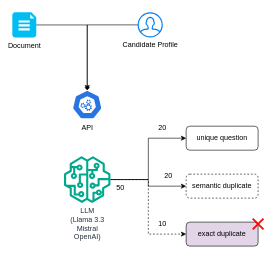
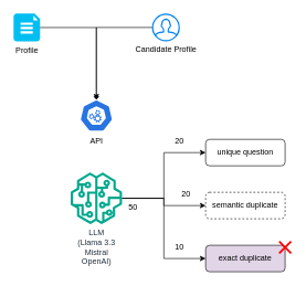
  <mxCell id="0" />
  <mxCell id="1" parent="0" />
- <mxCell id="2" value="Document" style="verticalLabelPosition=bottom;html=1;verticalAlign=top;align=center;strokeColor=none;fillColor=#00BEF2;shape=mxgraph.azure.file_2;pointerEvents=1;aspect=fixed;" vertex="1" parent="1"><mxGeometry x="20" y="20" width="40" height="42.11" as="geometry" /></mxCell>
+ <mxCell id="2" value="Profile" style="verticalLabelPosition=bottom;html=1;verticalAlign=top;align=center;strokeColor=none;fillColor=#00BEF2;shape=mxgraph.azure.file_2;pointerEvents=1;aspect=fixed;" vertex="1" parent="1"><mxGeometry x="20" y="20" width="40" height="42.11" as="geometry" /></mxCell>
  <mxCell id="3" style="edgeStyle=orthogonalEdgeStyle;rounded=0;orthogonalLoop=1;jettySize=auto;html=1;entryX=0.5;entryY=0;entryDx=0;entryDy=0;entryPerimeter=0;" edge="1" parent="1" source="4" target="5"><mxGeometry relative="1" as="geometry"><mxPoint x="140" y="150" as="targetPoint" /></mxGeometry></mxCell>
  <mxCell id="4" value="Candidate Profile" style="html=1;verticalLabelPosition=bottom;align=center;labelBackgroundColor=#ffffff;verticalAlign=top;strokeWidth=2;strokeColor=#0080F0;shadow=0;dashed=0;shape=mxgraph.ios7.icons.user;aspect=fixed;" vertex="1" parent="1"><mxGeometry x="230" y="21" width="40" height="40" as="geometry" /></mxCell>
  <mxCell id="5" value="API" style="aspect=fixed;sketch=0;html=1;dashed=0;whitespace=wrap;verticalLabelPosition=bottom;verticalAlign=top;fillColor=#2875E2;strokeColor=#ffffff;points=[[0.005,0.63,0],[0.1,0.2,0],[0.9,0.2,0],[0.5,0,0],[0.995,0.63,0],[0.72,0.99,0],[0.5,1,0],[0.28,0.99,0]];shape=mxgraph.kubernetes.icon2;prIcon=api" vertex="1" parent="1"><mxGeometry x="120" y="150" width="50" height="48" as="geometry" /></mxCell>
  <mxCell id="6" style="edgeStyle=orthogonalEdgeStyle;rounded=0;orthogonalLoop=1;jettySize=auto;html=1;entryX=0.5;entryY=0;entryDx=0;entryDy=0;entryPerimeter=0;endArrow=diamond;" edge="1" parent="1" source="2" target="5"><mxGeometry relative="1" as="geometry" /></mxCell>
  <mxCell id="7" style="edgeStyle=orthogonalEdgeStyle;rounded=0;orthogonalLoop=1;jettySize=auto;html=1;entryX=0;entryY=0.5;entryDx=0;entryDy=0;" edge="1" parent="1" source="10" target="11"><mxGeometry relative="1" as="geometry"><mxPoint x="270" y="220" as="targetPoint" /></mxGeometry></mxCell>
  <mxCell id="8" style="edgeStyle=orthogonalEdgeStyle;rounded=0;orthogonalLoop=1;jettySize=auto;html=1;entryX=0;entryY=0.5;entryDx=0;entryDy=0;" edge="1" parent="1" source="10" target="12"><mxGeometry relative="1" as="geometry" /></mxCell>
- <mxCell id="9" style="edgeStyle=orthogonalEdgeStyle;rounded=0;orthogonalLoop=1;jettySize=auto;html=1;entryX=0;entryY=0.5;entryDx=0;entryDy=0;dashed=1;" edge="1" parent="1" source="10" target="13"><mxGeometry relative="1" as="geometry" /></mxCell>
+ <mxCell id="9" style="edgeStyle=orthogonalEdgeStyle;rounded=0;orthogonalLoop=1;jettySize=auto;html=1;entryX=0;entryY=0.5;entryDx=0;entryDy=0;" edge="1" parent="1" source="10" target="13"><mxGeometry relative="1" as="geometry" /></mxCell>
  <mxCell id="10" value="&lt;div&gt;LLM&lt;/div&gt;&lt;div&gt;(Llama 3.3&lt;/div&gt;&lt;div&gt;Mistral&lt;/div&gt;&lt;div&gt;OpenAI)&lt;/div&gt;" style="sketch=0;outlineConnect=0;fontColor=#232F3E;gradientColor=none;fillColor=#01A88D;strokeColor=none;dashed=0;verticalLabelPosition=bottom;verticalAlign=top;align=center;html=1;fontSize=12;fontStyle=0;aspect=fixed;pointerEvents=1;shape=mxgraph.aws4.sagemaker_model;" vertex="1" parent="1"><mxGeometry x="106" y="260" width="78" height="78" as="geometry" /></mxCell>
  <mxCell id="11" value="unique question" style="rounded=1;whiteSpace=wrap;html=1;" vertex="1" parent="1"><mxGeometry x="310" y="210" width="120" height="40" as="geometry" /></mxCell>
  <mxCell id="12" value="semantic duplicate" style="rounded=1;whiteSpace=wrap;html=1;dashed=1;" vertex="1" parent="1"><mxGeometry x="310" y="290" width="120" height="40" as="geometry" /></mxCell>
  <mxCell id="13" value="exact duplicate" style="rounded=1;whiteSpace=wrap;html=1;fillColor=#e1d5e7;" vertex="1" parent="1"><mxGeometry x="310" y="370" width="120" height="40" as="geometry" /></mxCell>
  <mxCell id="14" value="50" style="text;html=1;align=center;verticalAlign=middle;resizable=0;points=[];autosize=1;strokeColor=none;fillColor=none;" vertex="1" parent="1"><mxGeometry x="180" y="298" width="40" height="30" as="geometry" /></mxCell>
  <mxCell id="15" value="20" style="text;html=1;align=center;verticalAlign=middle;resizable=0;points=[];autosize=1;strokeColor=none;fillColor=none;" vertex="1" parent="1"><mxGeometry x="250" y="198" width="40" height="30" as="geometry" /></mxCell>
  <mxCell id="16" value="20" style="text;html=1;align=center;verticalAlign=middle;resizable=0;points=[];autosize=1;strokeColor=none;fillColor=none;" vertex="1" parent="1"><mxGeometry x="260" y="278" width="40" height="30" as="geometry" /></mxCell>
  <mxCell id="17" value="10" style="text;html=1;align=center;verticalAlign=middle;resizable=0;points=[];autosize=1;strokeColor=none;fillColor=none;" vertex="1" parent="1"><mxGeometry x="250" y="358" width="40" height="30" as="geometry" /></mxCell>
  <mxCell id="18" value="" style="shape=mxgraph.mockup.markup.redX;fillColor=#ff0000;html=1;shadow=0;whiteSpace=wrap;strokeColor=none;" vertex="1" parent="1"><mxGeometry x="420" y="363" width="20" height="20" as="geometry" /></mxCell>
  <mxCell id="19" value="" style="shape=image;html=1;verticalAlign=top;verticalLabelPosition=bottom;labelBackgroundColor=#ffffff;imageAspect=0;aspect=fixed;image=https://cdn3.iconfinder.com/data/icons/flat-actions-icons-9/512/Tick_Mark-128.png" vertex="1" parent="1"><mxGeometry x="420" y="198" width="20" height="20" as="geometry" /></mxCell>
